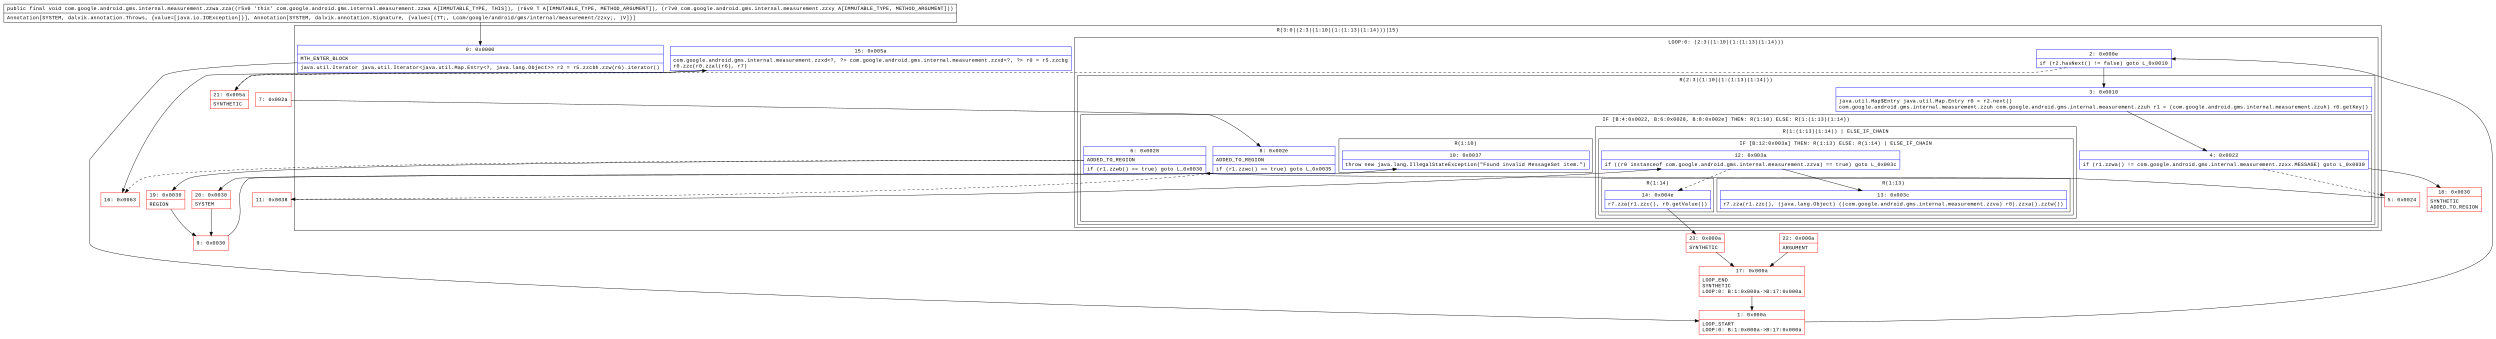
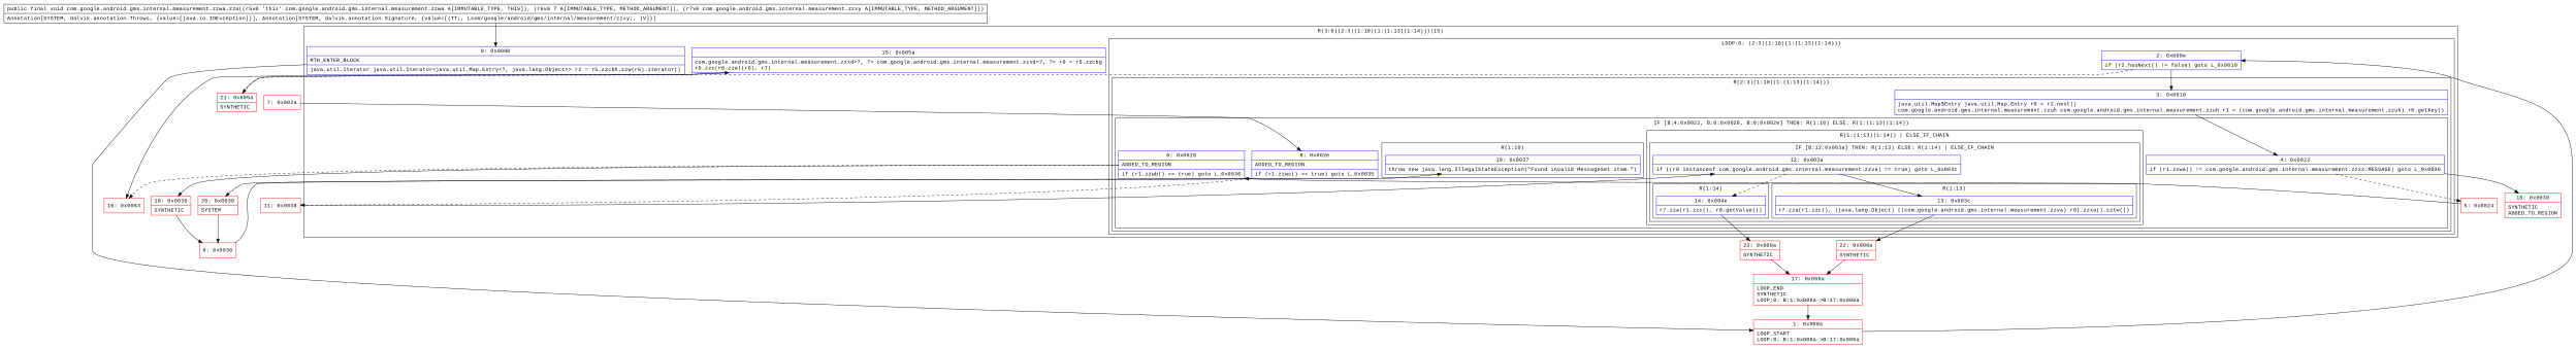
  digraph {
    fontname="Liberation Mono"
    node [color=red fontname="Liberation Mono" shape=record]
    edge [fontname="Liberation Mono"]
    n1 [color=blue label="{10\:\ 0x0037|throw new java.lang.IllegalStateException(\"Found invalid MessageSet item.\")\l}"]
    n2 [color=blue label="{13\:\ 0x003c|r7.zza(r1.zzc(), (java.lang.Object) ((com.google.android.gms.internal.measurement.zzva) r0).zzxa().zztw())\l}"]
    n3 [color=blue label="{14\:\ 0x004e|r7.zza(r1.zzc(), r0.getValue())\l}"]
    n4 [color=blue label="{12\:\ 0x003a|if ((r0 instanceof com.google.android.gms.internal.measurement.zzva) == true) goto L_0x003c\l}"]
    n5 [color=blue label="{4\:\ 0x0022|if (r1.zzwa() != com.google.android.gms.internal.measurement.zzxx.MESSAGE) goto L_0x0030\l}"]
    n6 [color=blue label="{6\:\ 0x0028|ADDED_TO_REGION\l|if (r1.zzwb() == true) goto L_0x0030\l}"]
    n7 [color=blue label="{8\:\ 0x002e|ADDED_TO_REGION\l|if (r1.zzwc() == true) goto L_0x0035\l}"]
    n8 [color=blue label="{3\:\ 0x0010|java.util.Map$Entry java.util.Map.Entry r0 = r2.next()\lcom.google.android.gms.internal.measurement.zzuh com.google.android.gms.internal.measurement.zzuh r1 = (com.google.android.gms.internal.measurement.zzuh) r0.getKey()\l}"]
    n9 [color=blue label="{2\:\ 0x000e|if (r2.hasNext() != false) goto L_0x0010\l}"]
    n10 [color=blue label="{0\:\ 0x0000|MTH_ENTER_BLOCK\l|java.util.Iterator java.util.Iterator\<java.util.Map.Entry\<?, java.lang.Object\>\> r2 = r5.zzcbh.zzw(r6).iterator()\l}"]
    n11 [color=blue label="{15\:\ 0x005a|com.google.android.gms.internal.measurement.zzxd\<?, ?\> com.google.android.gms.internal.measurement.zzxd\<?, ?\> r0 = r5.zzcbg\lr0.zzc(r0.zzal(r6), r7)\l}"]
-   n12 [label="{22\:\ 0x000a|ARGUMENT\l}"]
+   n12 [label="{22\:\ 0x000a|SYNTHETIC\l}"]
    n13 [label="{23\:\ 0x000a|SYNTHETIC\l}"]
    n14 [label="{5\:\ 0x0024}"]
    n15 [label="{18\:\ 0x0030|SYNTHETIC\lADDED_TO_REGION\l}"]
-   n16 [label="{19\:\ 0x0030|REGION\l}"]
+   n16 [label="{19\:\ 0x0030|SYNTHETIC\l}"]
    n17 [label="{16\:\ 0x0063}"]
    n18 [label="{11\:\ 0x0038}"]
    n19 [label="{20\:\ 0x0030|SYSTEM\l}"]
    n20 [label="{21\:\ 0x005a|SYNTHETIC\l}"]
    n21 [label="{1\:\ 0x000a|LOOP_START\lLOOP:0: B:1:0x000a\-\>B:17:0x000a\l}"]
    n22 [label="{7\:\ 0x002a}"]
    n23 [label="{9\:\ 0x0030}"]
    n24 [label="{17\:\ 0x000a|LOOP_END\lSYNTHETIC\lLOOP:0: B:1:0x000a\-\>B:17:0x000a\l}"]
    n25 [label="{public final void com.google.android.gms.internal.measurement.zzwa.zza((r5v0 'this' com.google.android.gms.internal.measurement.zzwa A[IMMUTABLE_TYPE, THIS]), (r6v0 T A[IMMUTABLE_TYPE, METHOD_ARGUMENT]), (r7v0 com.google.android.gms.internal.measurement.zzxy A[IMMUTABLE_TYPE, METHOD_ARGUMENT]))  | Annotation[SYSTEM, dalvik.annotation.Throws, \{value=[java.io.IOException]\}], Annotation[SYSTEM, dalvik.annotation.Signature, \{value=[(TT;, Lcom\/google\/android\/gms\/internal\/measurement\/zzxy;, )V]\}]\l}" color=""]
    subgraph cluster_1 {
      label="R(3:0|(2:3|(1:10)(1:(1:13)(1:14)))|15)"
      n10
      n11
      subgraph cluster_2 {
        label="LOOP:0: (2:3|(1:10)(1:(1:13)(1:14)))"
        n9
        subgraph cluster_3 {
          label="R(2:3|(1:10)(1:(1:13)(1:14)))"
          n8
          subgraph cluster_4 {
            label="IF [B:4:0x0022, B:6:0x0028, B:8:0x002e] THEN: R(1:10) ELSE: R(1:(1:13)(1:14))"
            n5
            n6
            n7
            subgraph cluster_5 {
              label="R(1:10)"
              n1
            }
            subgraph cluster_6 {
              label="R(1:(1:13)(1:14)) | ELSE_IF_CHAIN\l"
              subgraph cluster_7 {
                label="IF [B:12:0x003a] THEN: R(1:13) ELSE: R(1:14) | ELSE_IF_CHAIN\l"
                n4
                subgraph cluster_8 {
                  label="R(1:13)"
                  n2
                }
                subgraph cluster_9 {
                  label="R(1:14)"
                  n3
                }
              }
            }
          }
        }
      }
    }
+   n2 -> n12
    n3 -> n13
    n4 -> n2
    n4 -> n3 [style=dashed]
    n5 -> n14 [style=dashed]
    n5 -> n15
    n6 -> n16
    n6 -> n17 [style=dashed]
    n7 -> n18 [style=dashed]
    n7 -> n19
    n8 -> n5
    n9 -> n8
    n9 -> n20 [style=dashed]
    n10 -> n21
    n11 -> n17
    n12 -> n24
    n13 -> n24
    n14 -> n6
    n16 -> n23
    n18 -> n4
    n19 -> n23
    n20 -> n11
    n21 -> n9
    n22 -> n7
    n23 -> n1
    n24 -> n21
    n25 -> n10
  }
